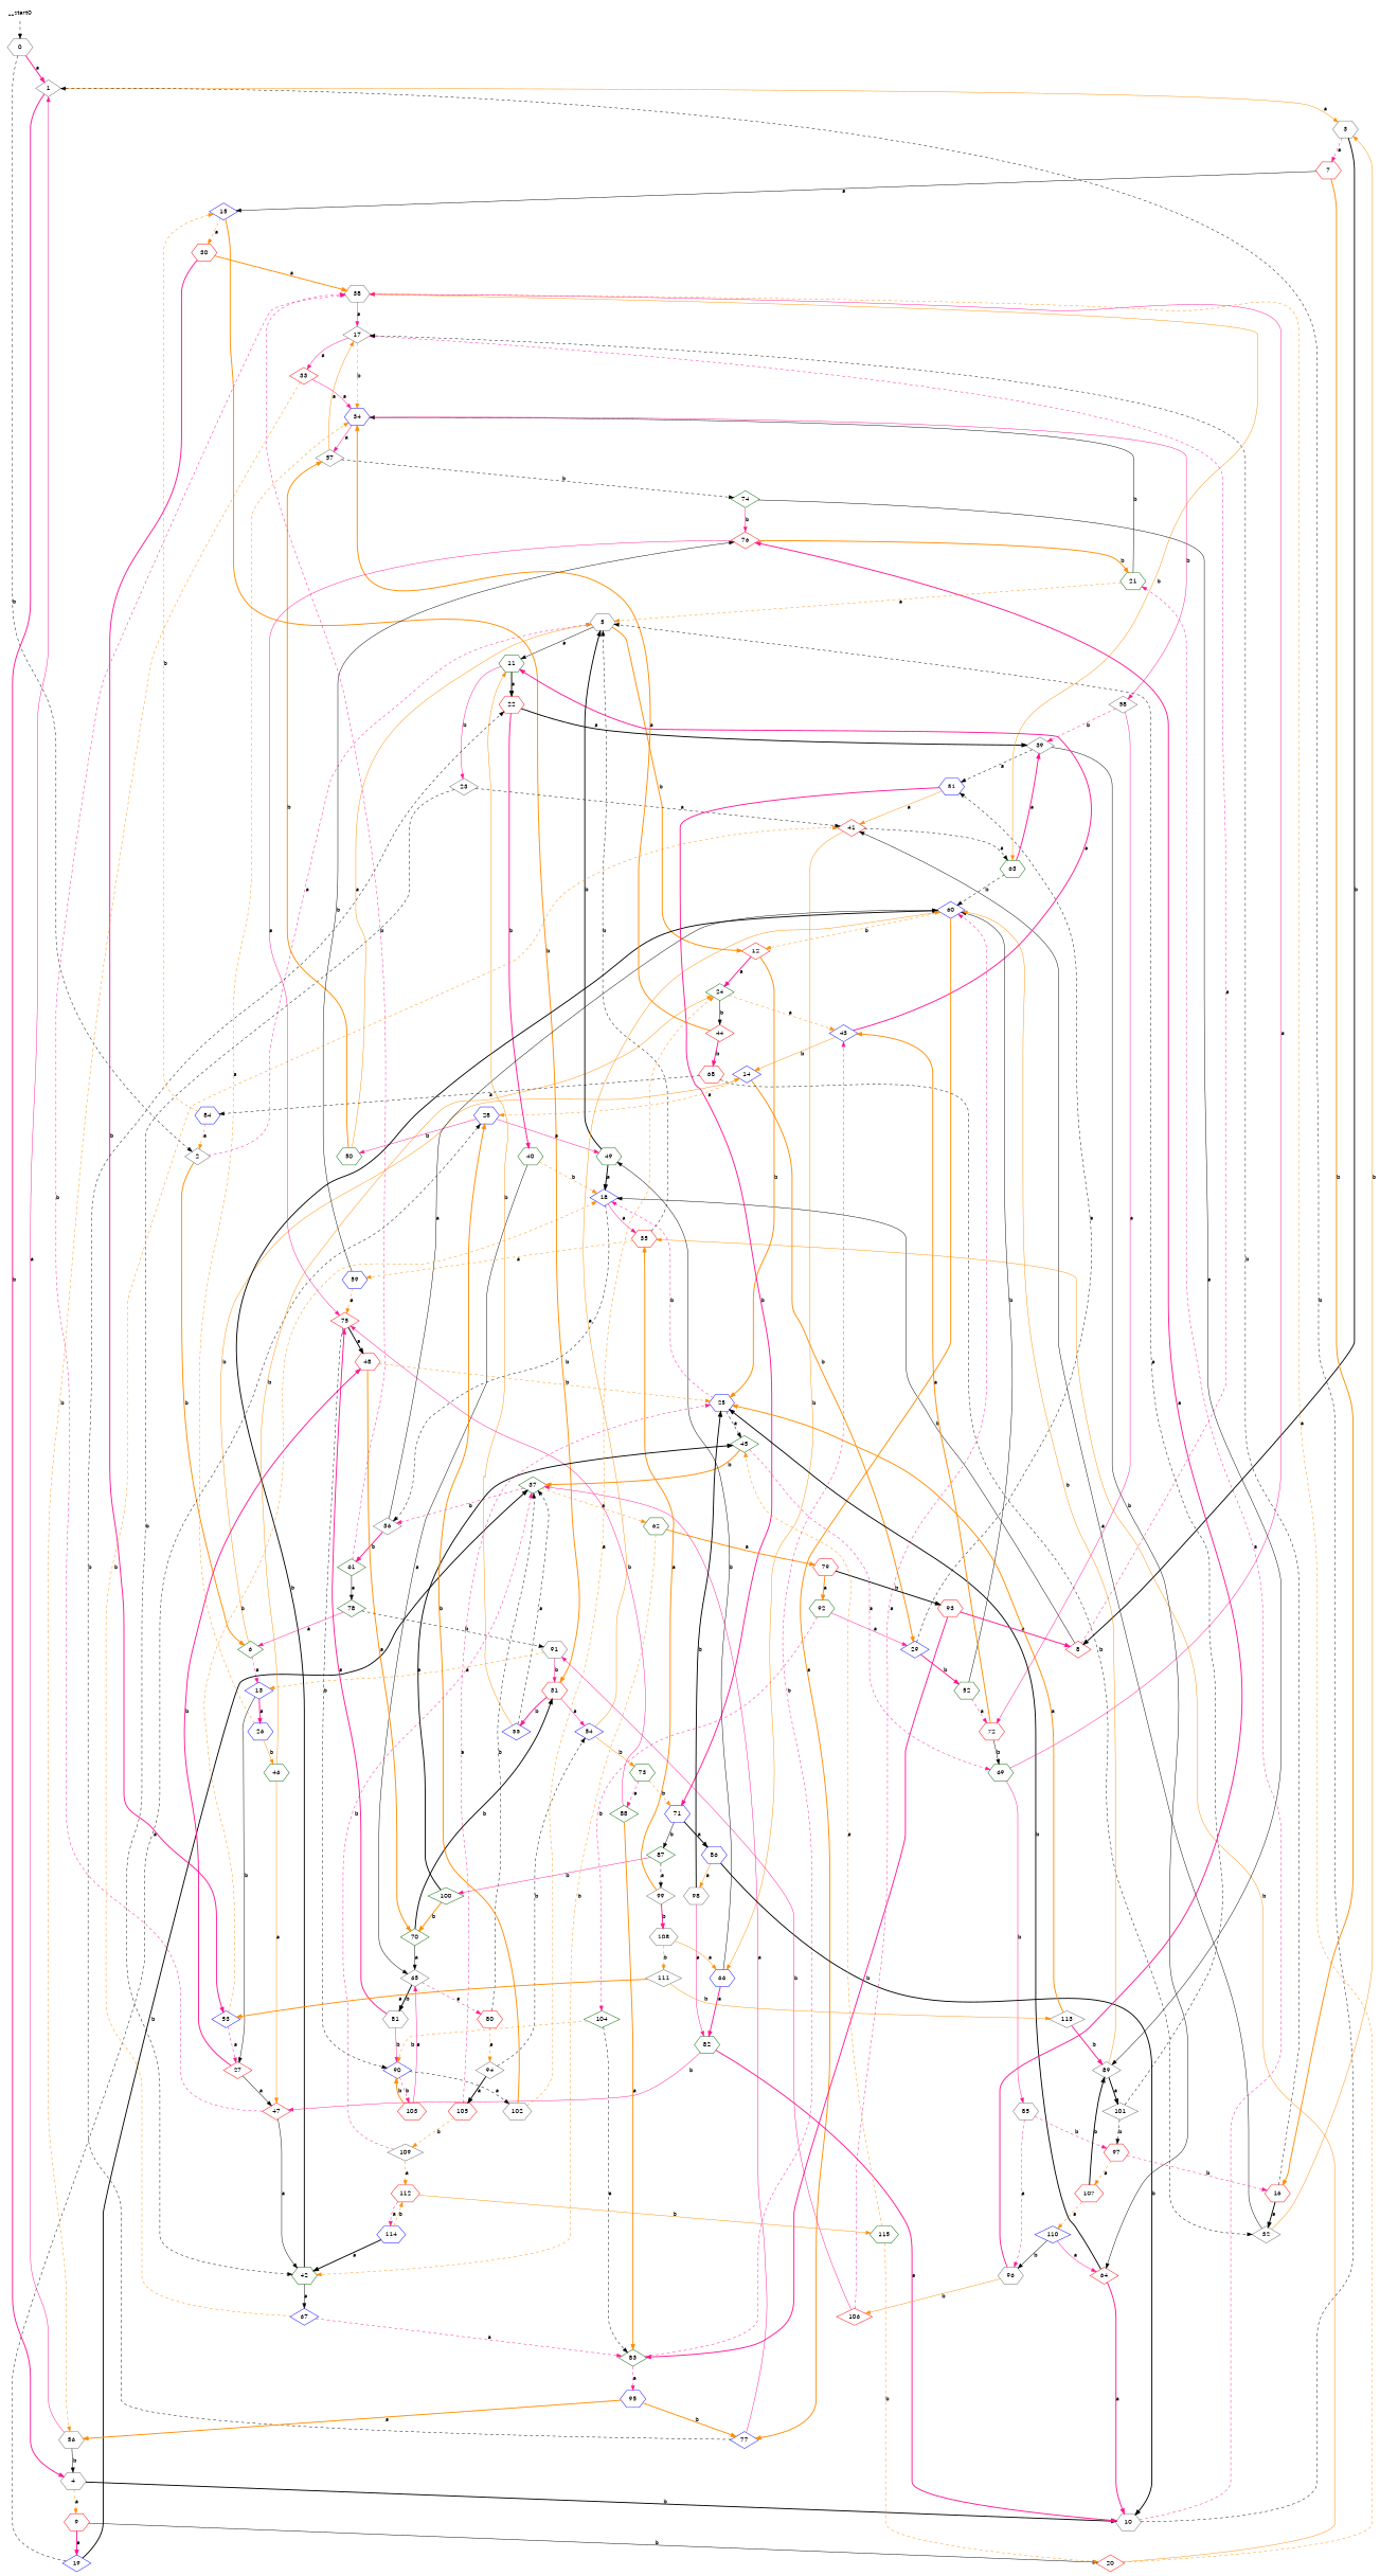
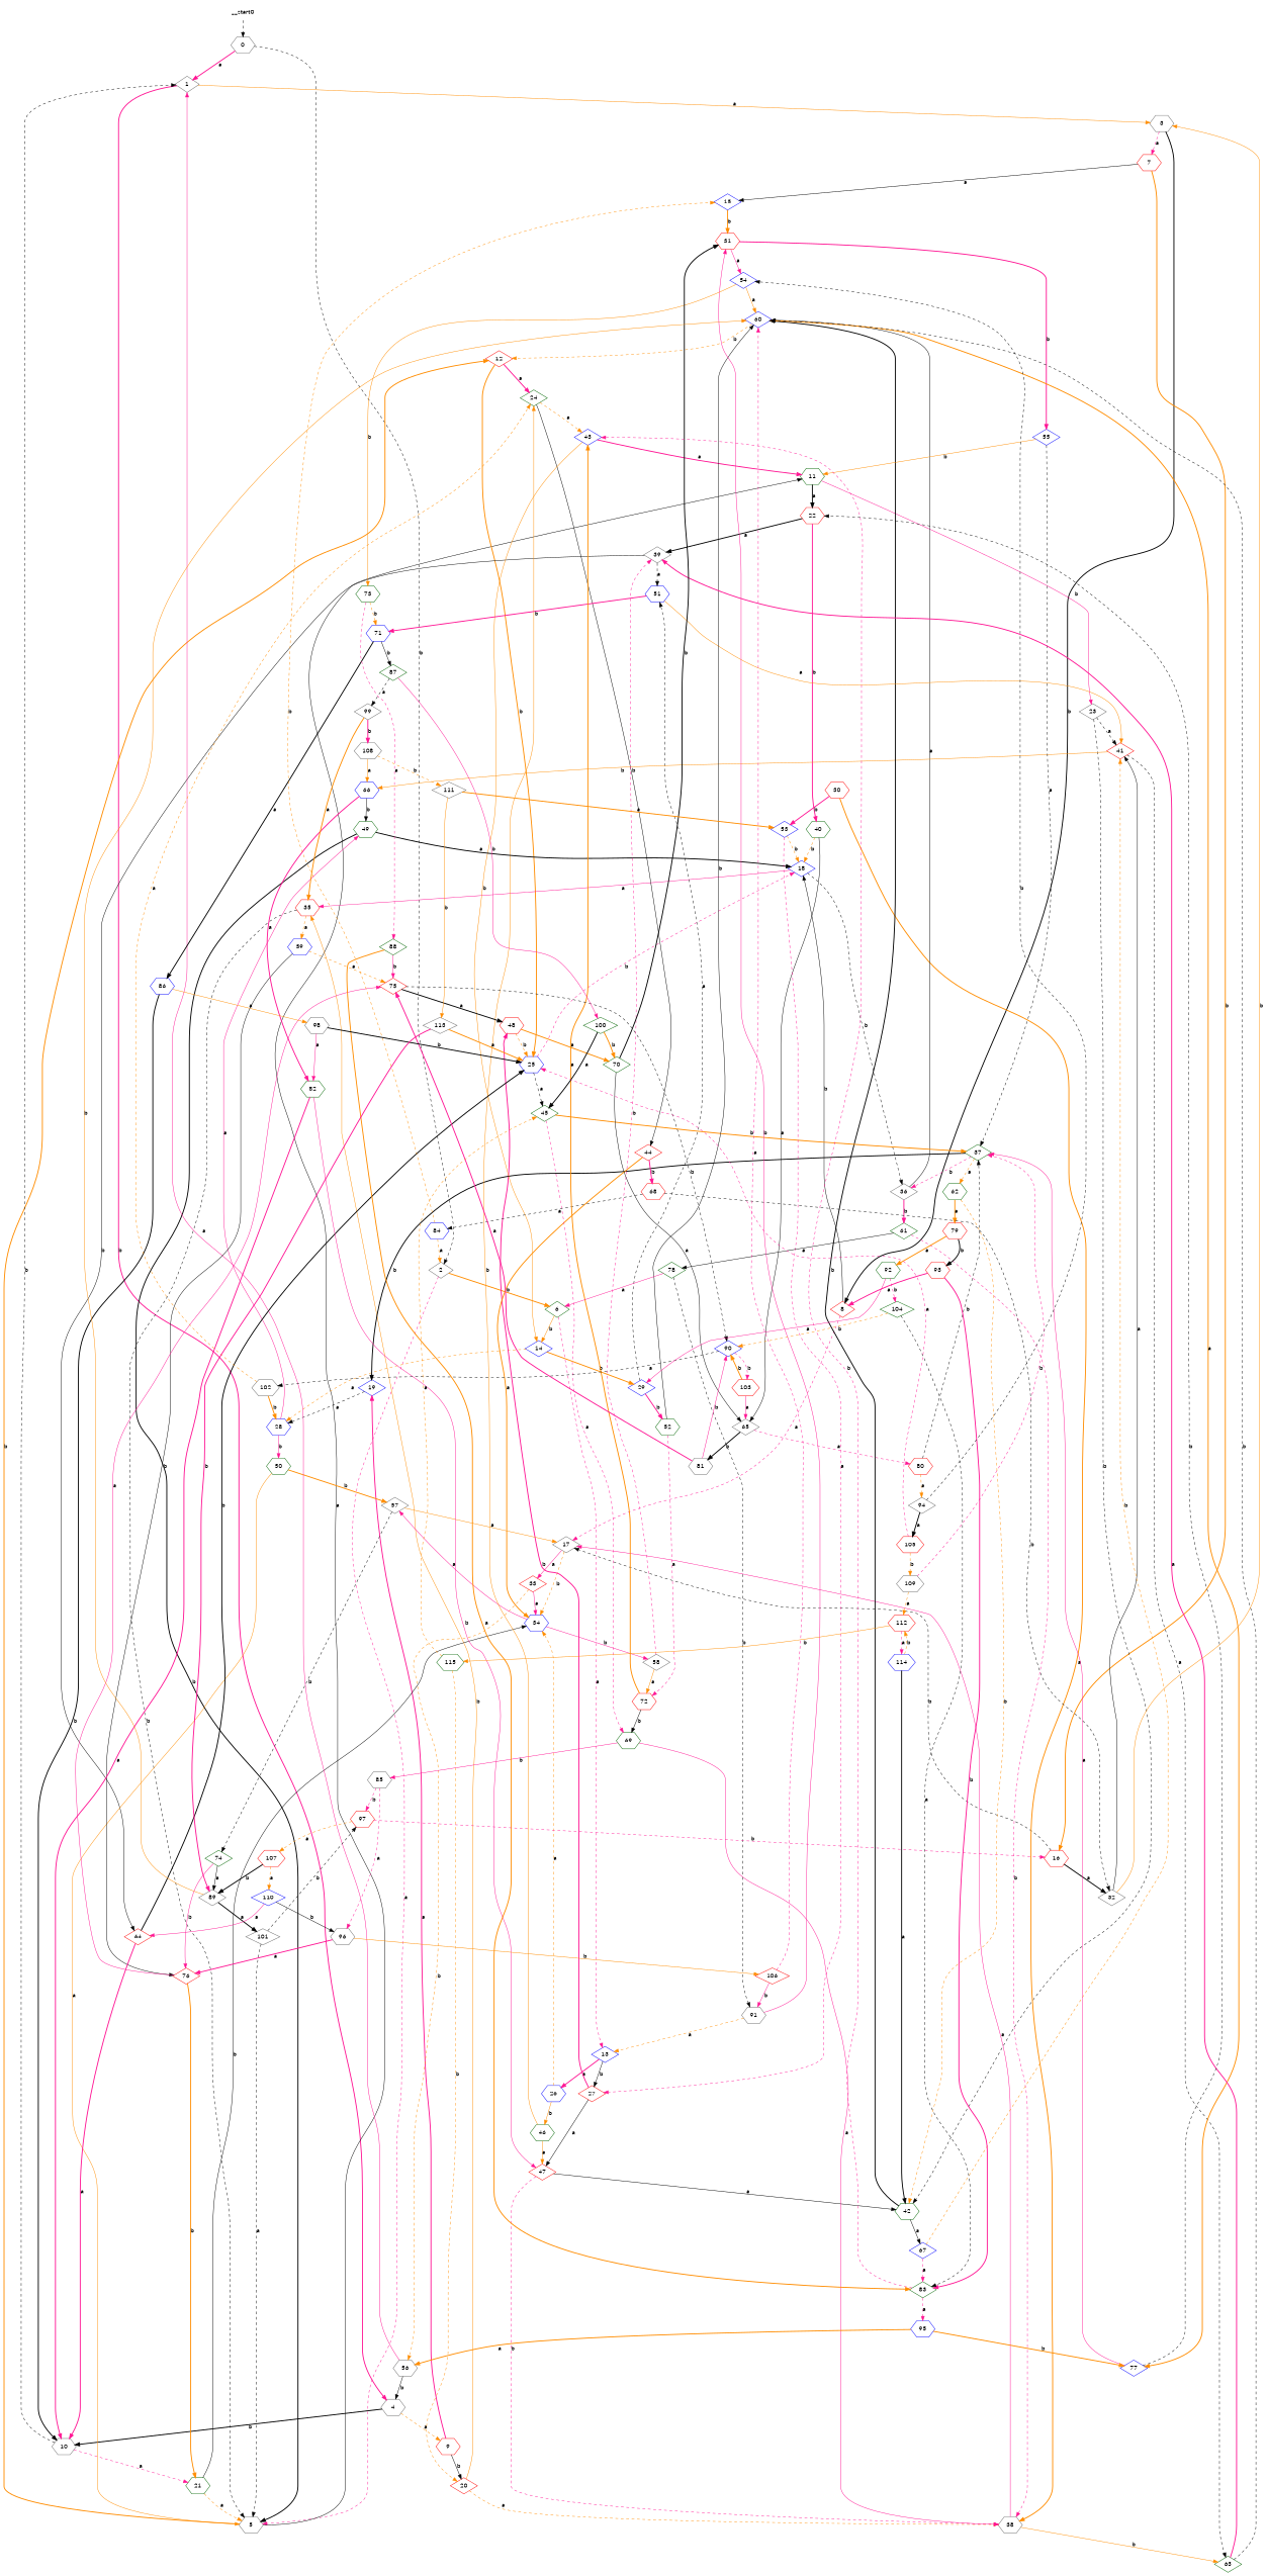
  digraph {
    fontname=Lato
    node [color=gray40 fontname=Lato shape=hexagon]
    edge [color=darkorange fontname=Lato style=dashed]
    __start0 [color=darkgreen shape=none]
    0
    1 [shape=diamond]
    2 [shape=diamond]
    3
    4
    5
    6 [color=darkgreen shape=diamond]
    7 [color=red]
    8 [color=red shape=diamond]
    9 [color=red]
    10
    11 [color=darkgreen]
    12 [color=red shape=diamond]
    13 [color=blue shape=diamond]
    14 [color=blue shape=diamond]
    15 [color=blue shape=diamond]
    16 [color=red]
    17 [shape=diamond]
    18 [color=blue shape=diamond]
    19 [color=blue shape=diamond]
    20 [color=red shape=diamond]
    21 [color=darkgreen]
    22 [color=red]
    23 [shape=diamond]
    24 [color=darkgreen shape=diamond]
    25 [color=blue]
    26 [color=blue]
    27 [color=red shape=diamond]
    28 [color=blue]
    29 [color=blue shape=diamond]
    30 [color=red]
    31 [color=red]
    32 [shape=diamond]
    33 [color=red shape=diamond]
    34 [color=blue]
    35 [color=red]
    36 [shape=diamond]
    37 [color=darkgreen shape=diamond]
    38
    39 [shape=diamond]
    40 [color=darkgreen]
    41 [color=red shape=diamond]
    42 [color=darkgreen]
    43 [color=blue shape=diamond]
    44 [color=red shape=diamond]
    45 [color=darkgreen shape=diamond]
    46 [color=darkgreen]
    47 [color=red shape=diamond]
    48 [color=red]
    49 [color=darkgreen]
    50 [color=darkgreen]
    51 [color=blue]
    52 [color=darkgreen]
    53 [color=blue shape=diamond]
    54 [color=blue shape=diamond]
    55 [color=blue shape=diamond]
    56
    57 [shape=diamond]
    58 [shape=diamond]
    59 [color=blue]
    60 [color=blue shape=diamond]
    61 [color=darkgreen shape=diamond]
    62 [color=darkgreen]
-   63 [color=darkgreen]
+   63 [color=darkgreen shape=diamond]
    64 [color=red shape=diamond]
    65 [shape=diamond]
    66 [color=blue]
    67 [color=blue shape=diamond]
    68 [color=red]
    69 [color=darkgreen]
    70 [color=darkgreen shape=diamond]
    71 [color=blue]
    72 [color=red]
    73 [color=darkgreen]
    74 [color=darkgreen shape=diamond]
    75 [color=red shape=diamond]
    76 [color=red shape=diamond]
    77 [color=blue shape=diamond]
    78 [color=darkgreen shape=diamond]
    79 [color=red]
    80 [color=red]
    81
    82 [color=darkgreen]
    83 [color=darkgreen shape=diamond]
    84 [color=blue]
    85
    86 [color=blue]
    87 [color=darkgreen shape=diamond]
    88 [color=darkgreen shape=diamond]
    89 [shape=diamond]
    90 [color=blue shape=diamond]
    91
    92 [color=darkgreen]
    93 [color=red]
    94 [shape=diamond]
    95 [color=blue]
    96
    97 [color=red]
    98
    99 [shape=diamond]
    100 [color=darkgreen shape=diamond]
    101 [shape=diamond]
    102
    103 [color=red]
    104 [color=darkgreen shape=diamond]
    105 [color=red]
    106 [color=red shape=diamond]
    107 [color=red]
    108
-   109 [shape=diamond]
+   109
    110 [color=blue shape=diamond]
    111 [shape=diamond]
    112 [color=red]
    113 [shape=diamond]
    114 [color=blue]
    115 [color=darkgreen]
    __start0 -> 0 [color=black]
    0 -> 1 [color=deeppink label=a style=bold]
    0 -> 2 [color=black label=b]
    1 -> 3 [label=a style=solid]
    1 -> 4 [color=deeppink label=b style=bold]
    2 -> 5 [color=deeppink label=a]
    2 -> 6 [label=b style=bold]
    3 -> 7 [color=deeppink label=a]
    3 -> 8 [color=black label=b style=bold]
    4 -> 9 [label=a]
    4 -> 10 [color=black label=b style=bold]
    5 -> 11 [color=black label=a style=solid]
    5 -> 12 [label=b style=bold]
    6 -> 13 [color=deeppink label=a]
    6 -> 14 [label=b style=solid]
    7 -> 15 [color=black label=a style=solid]
    7 -> 16 [label=b style=bold]
    8 -> 17 [color=deeppink label=a]
    8 -> 18 [color=black label=b style=solid]
    9 -> 19 [color=deeppink label=a style=bold]
    9 -> 20 [color=black label=b style=solid]
    10 -> 1 [color=black label=b]
    10 -> 21 [color=deeppink label=a]
    11 -> 22 [color=black label=a style=bold]
    11 -> 23 [color=deeppink label=b style=solid]
    12 -> 24 [color=deeppink label=a style=bold]
    12 -> 25 [label=b style=bold]
    13 -> 26 [color=deeppink label=a style=bold]
    13 -> 27 [color=black label=b style=solid]
    14 -> 28 [label=a]
    14 -> 29 [label=b style=bold]
-   15 -> 30 [label=a]
    15 -> 31 [label=b style=bold]
    16 -> 17 [color=black label=b]
    16 -> 32 [color=black label=a style=bold]
    17 -> 33 [color=deeppink label=a style=solid]
    17 -> 34 [label=b]
    18 -> 35 [color=deeppink label=a style=solid]
    18 -> 36 [color=black label=b]
    19 -> 28 [color=black label=a]
-   19 -> 37 [color=black label=b style=bold]
+   37 -> 19 [color=black label=b style=bold]
    20 -> 35 [label=b style=solid]
    20 -> 38 [label=a]
    21 -> 5 [label=a]
    21 -> 34 [color=black label=b style=solid]
    22 -> 39 [color=black label=a style=bold]
    22 -> 40 [color=deeppink label=b style=bold]
    23 -> 41 [color=black label=a]
    23 -> 42 [color=black label=b]
    24 -> 43 [label=a]
    24 -> 44 [color=black label=b style=solid]
    25 -> 18 [color=deeppink label=b]
    25 -> 45 [color=black label=a]
    26 -> 34 [label=a]
    26 -> 46 [label=b style=solid]
    27 -> 47 [color=black label=a style=solid]
    27 -> 48 [color=deeppink label=b style=bold]
    28 -> 49 [color=deeppink label=a style=solid]
    28 -> 50 [color=deeppink label=b style=solid]
    29 -> 51 [color=black label=a]
    29 -> 52 [color=deeppink label=b style=bold]
    30 -> 38 [label=a style=bold]
    30 -> 53 [color=deeppink label=b style=bold]
    31 -> 54 [color=deeppink label=a style=solid]
    31 -> 55 [color=deeppink label=b style=bold]
    32 -> 3 [label=b style=solid]
    32 -> 41 [color=black label=a style=solid]
    33 -> 34 [color=deeppink label=a style=solid]
    33 -> 56 [label=b]
    34 -> 57 [color=deeppink label=a style=solid]
    34 -> 58 [color=deeppink label=b style=solid]
    35 -> 5 [color=black label=b]
    35 -> 59 [label=a]
    36 -> 60 [color=black label=a style=solid]
    36 -> 61 [color=deeppink label=b style=bold]
    37 -> 36 [color=deeppink label=b]
    37 -> 62 [label=a]
    38 -> 17 [color=deeppink label=a style=solid]
    38 -> 63 [label=b style=solid]
    39 -> 51 [color=black label=a]
    39 -> 64 [color=black label=b style=solid]
    40 -> 18 [label=b]
    40 -> 65 [color=black label=a style=solid]
    41 -> 63 [color=black label=a]
    41 -> 66 [label=b style=solid]
    42 -> 60 [color=black label=b style=bold]
    42 -> 67 [color=black label=a style=solid]
    43 -> 11 [color=deeppink label=a style=bold]
    43 -> 14 [label=b style=solid]
    44 -> 34 [label=a style=bold]
    44 -> 68 [color=deeppink label=b style=bold]
    45 -> 37 [label=b style=bold]
    45 -> 69 [color=deeppink label=a]
    46 -> 24 [label=b style=solid]
    46 -> 47 [label=a style=solid]
    47 -> 38 [color=deeppink label=b]
    47 -> 42 [color=black label=a style=solid]
    48 -> 25 [label=b]
    48 -> 70 [label=a style=bold]
    49 -> 5 [color=black label=b style=bold]
    49 -> 18 [color=black label=a style=bold]
    50 -> 5 [label=a style=solid]
    50 -> 57 [label=b style=bold]
    51 -> 41 [label=a style=solid]
    51 -> 71 [color=deeppink label=b style=bold]
    52 -> 60 [color=black label=b style=solid]
    52 -> 72 [color=deeppink label=a]
    53 -> 18 [label=b]
    53 -> 27 [color=deeppink label=a]
    54 -> 60 [label=a style=solid]
    54 -> 73 [label=b style=solid]
    55 -> 11 [label=b style=solid]
    55 -> 37 [color=black label=a]
    56 -> 1 [color=deeppink label=a style=solid]
    56 -> 4 [color=black label=b style=solid]
    57 -> 17 [label=a style=solid]
    57 -> 74 [color=black label=b]
    58 -> 39 [color=deeppink label=b]
-   58 -> 72 [color=deeppink label=a style=solid]
+   58 -> 72 [label=a style=solid]
    59 -> 75 [label=a]
    59 -> 76 [color=black label=b style=solid]
    60 -> 12 [label=b]
    60 -> 77 [label=a style=bold]
    61 -> 38 [color=deeppink label=b]
    61 -> 78 [color=black label=a style=solid]
    62 -> 42 [label=b]
    62 -> 79 [label=a style=bold]
    63 -> 39 [color=deeppink label=a style=bold]
    63 -> 60 [color=black label=b]
    64 -> 10 [color=deeppink label=a style=bold]
    64 -> 25 [color=black label=b style=bold]
    65 -> 80 [color=deeppink label=a]
    65 -> 81 [color=black label=b style=bold]
    66 -> 49 [color=black label=b style=solid]
    66 -> 82 [color=deeppink label=a style=bold]
    67 -> 41 [label=b]
    67 -> 83 [color=deeppink label=a]
    68 -> 32 [color=black label=b]
    68 -> 84 [color=black label=a]
    69 -> 38 [color=deeppink label=a style=solid]
    69 -> 85 [color=deeppink label=b style=solid]
    70 -> 31 [color=black label=b style=bold]
    70 -> 65 [color=black label=a style=solid]
    71 -> 86 [color=black label=a style=bold]
    71 -> 87 [color=black label=b style=solid]
    72 -> 43 [label=a style=bold]
    72 -> 69 [color=black label=b style=solid]
    73 -> 71 [label=b]
    73 -> 88 [color=deeppink label=a]
    74 -> 76 [color=deeppink label=b style=solid]
    74 -> 89 [color=black label=a style=solid]
    75 -> 48 [color=black label=a style=bold]
    75 -> 90 [color=black label=b]
    76 -> 21 [label=b style=bold]
    76 -> 75 [color=deeppink label=a style=solid]
    77 -> 22 [color=black label=b]
    77 -> 37 [color=deeppink label=a style=solid]
    78 -> 6 [color=deeppink label=a style=solid]
    78 -> 91 [color=black label=b]
    79 -> 92 [label=a style=bold]
    79 -> 93 [color=black label=b style=bold]
    80 -> 37 [color=black label=b]
    80 -> 94 [label=a]
    81 -> 75 [color=deeppink label=a style=bold]
    81 -> 90 [color=deeppink label=b style=solid]
    82 -> 10 [color=deeppink label=a style=bold]
    82 -> 47 [color=deeppink label=b style=solid]
    83 -> 43 [color=deeppink label=b]
    83 -> 95 [color=deeppink label=a]
    84 -> 2 [label=a]
    84 -> 15 [label=b]
    85 -> 96 [color=deeppink label=a]
    85 -> 97 [color=deeppink label=b]
    86 -> 10 [color=black label=b style=bold]
    86 -> 98 [label=a style=solid]
    87 -> 99 [color=black label=a]
    87 -> 100 [color=deeppink label=b style=solid]
    88 -> 75 [color=deeppink label=b style=solid]
    88 -> 83 [label=a style=bold]
    89 -> 60 [label=b style=solid]
    89 -> 101 [color=black label=a style=bold]
    90 -> 102 [color=black label=a]
    90 -> 103 [color=deeppink label=b]
    91 -> 13 [label=a]
    91 -> 31 [color=deeppink label=b style=solid]
    92 -> 29 [color=deeppink label=a style=solid]
    92 -> 104 [color=deeppink label=b]
    93 -> 8 [color=deeppink label=a style=bold]
    93 -> 83 [color=deeppink label=b style=bold]
    94 -> 54 [color=black label=b]
    94 -> 105 [color=black label=a style=bold]
    95 -> 56 [label=a style=bold]
    95 -> 77 [label=b style=bold]
    96 -> 76 [color=deeppink label=a style=bold]
    96 -> 106 [label=b style=solid]
    97 -> 16 [color=deeppink label=b]
    97 -> 107 [label=a]
    98 -> 25 [color=black label=b style=bold]
    98 -> 82 [color=deeppink label=a style=solid]
    99 -> 35 [label=a style=bold]
    99 -> 108 [color=deeppink label=b style=bold]
    100 -> 45 [color=black label=a style=bold]
    100 -> 70 [label=b style=bold]
    101 -> 5 [color=black label=a]
    101 -> 97 [color=black label=b]
    102 -> 24 [label=a]
    102 -> 28 [label=b style=bold]
    103 -> 65 [color=deeppink label=a style=solid]
    103 -> 90 [label=b style=bold]
    104 -> 83 [color=black label=a]
    104 -> 90 [label=b]
    105 -> 25 [color=deeppink label=a]
    105 -> 109 [label=b]
    106 -> 60 [color=deeppink label=a]
    106 -> 91 [color=deeppink label=b style=solid]
    107 -> 89 [color=black label=b style=bold]
    107 -> 110 [label=a]
    108 -> 66 [label=a style=solid]
    108 -> 111 [label=b]
    109 -> 37 [color=deeppink label=b]
    109 -> 112 [label=a]
    110 -> 64 [color=deeppink label=a style=solid]
    110 -> 96 [color=black label=b style=solid]
    111 -> 53 [label=a style=bold]
    111 -> 113 [label=b style=solid]
    112 -> 114 [color=deeppink label=a]
    112 -> 115 [label=b style=solid]
    113 -> 25 [label=a style=bold]
    113 -> 89 [color=deeppink label=b style=bold]
    114 -> 42 [color=black label=a style=bold]
    114 -> 112 [label=b]
    115 -> 20 [label=b]
    115 -> 45 [label=a]
  }
